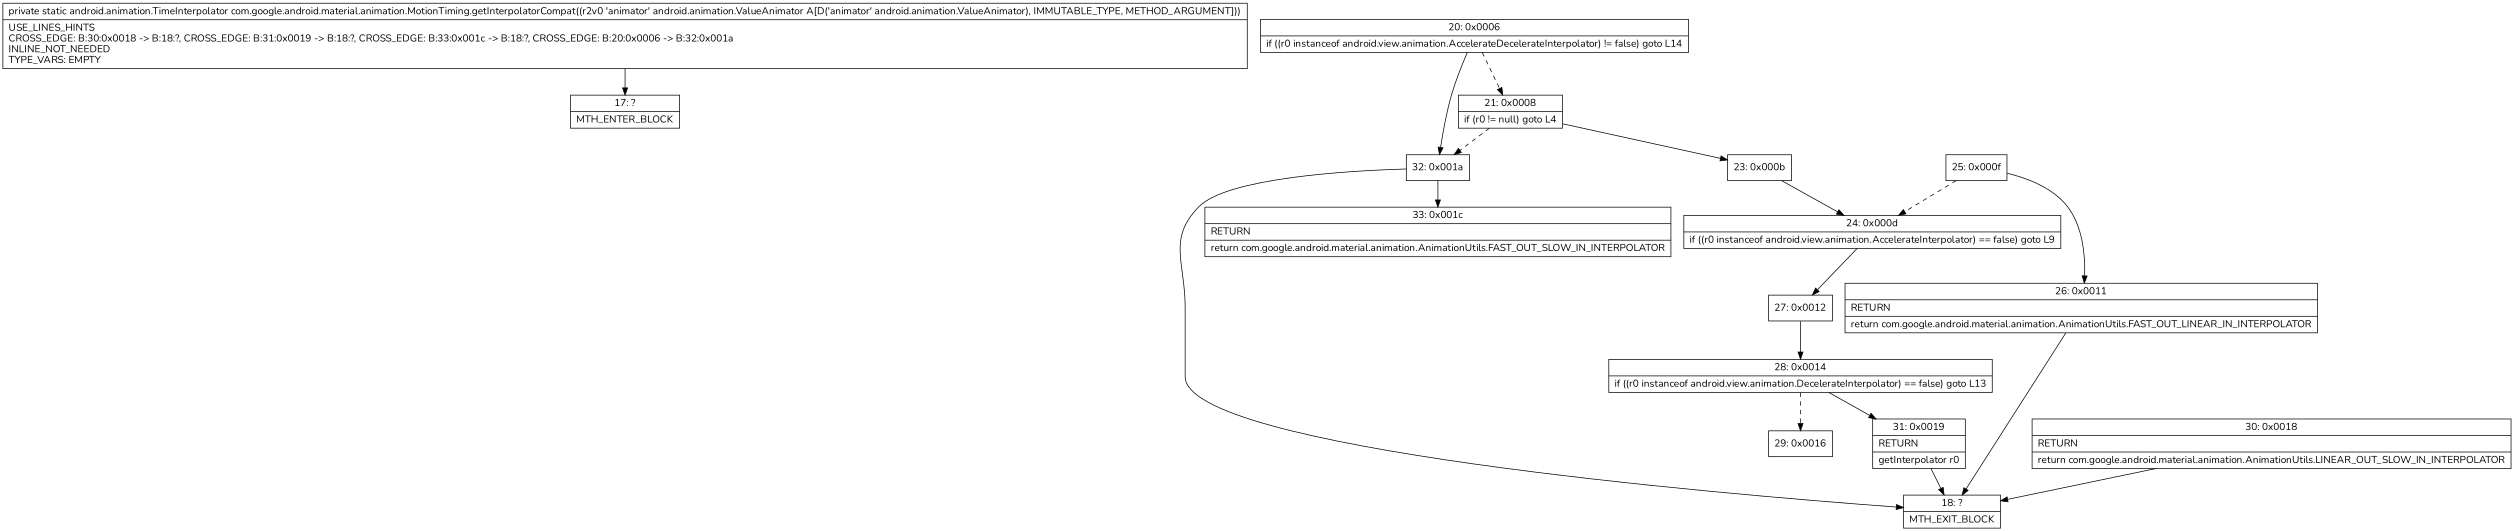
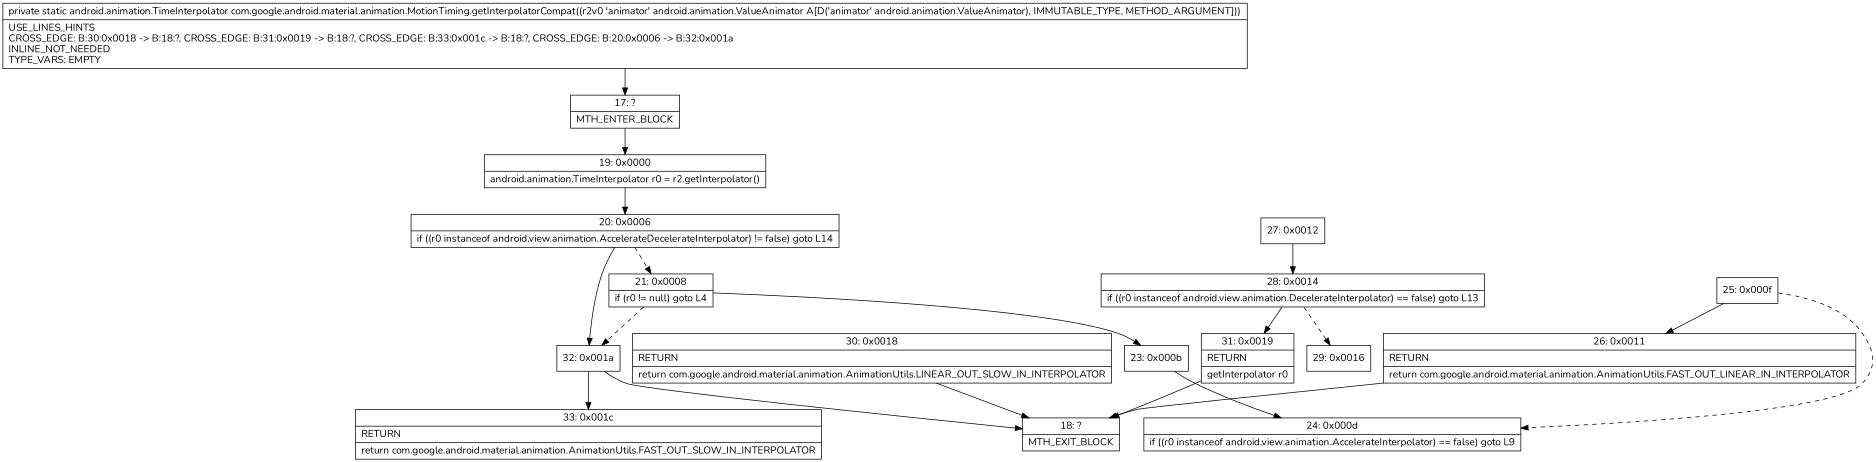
  digraph {
    fontname=Nunito
    node [fontname=Nunito shape=record]
    edge [fontname=Nunito]
    n1 [label="{17\:\ ?|MTH_ENTER_BLOCK\l}"]
+   n2 [label="{19\:\ 0x0000|android.animation.TimeInterpolator r0 = r2.getInterpolator()\l}"]
    n3 [label="{20\:\ 0x0006|if ((r0 instanceof android.view.animation.AccelerateDecelerateInterpolator) != false) goto L14\l}"]
    n4 [label="{21\:\ 0x0008|if (r0 != null) goto L4\l}"]
    n5 [label="{32\:\ 0x001a}"]
    n6 [label="{23\:\ 0x000b}"]
    n7 [label="{18\:\ ?|MTH_EXIT_BLOCK\l}"]
    n8 [label="{33\:\ 0x001c|RETURN\l|return com.google.android.material.animation.AnimationUtils.FAST_OUT_SLOW_IN_INTERPOLATOR\l}"]
    n9 [label="{24\:\ 0x000d|if ((r0 instanceof android.view.animation.AccelerateInterpolator) == false) goto L9\l}"]
    n10 [label="{27\:\ 0x0012}"]
    n11 [label="{25\:\ 0x000f}"]
    n12 [label="{26\:\ 0x0011|RETURN\l|return com.google.android.material.animation.AnimationUtils.FAST_OUT_LINEAR_IN_INTERPOLATOR\l}"]
    n13 [label="{28\:\ 0x0014|if ((r0 instanceof android.view.animation.DecelerateInterpolator) == false) goto L13\l}"]
    n14 [label="{29\:\ 0x0016}"]
    n15 [label="{31\:\ 0x0019|RETURN\l|getInterpolator r0\l}"]
    n16 [label="{30\:\ 0x0018|RETURN\l|return com.google.android.material.animation.AnimationUtils.LINEAR_OUT_SLOW_IN_INTERPOLATOR\l}"]
    n17 [label="{private static android.animation.TimeInterpolator com.google.android.material.animation.MotionTiming.getInterpolatorCompat((r2v0 'animator' android.animation.ValueAnimator A[D('animator' android.animation.ValueAnimator), IMMUTABLE_TYPE, METHOD_ARGUMENT]))  | USE_LINES_HINTS\lCROSS_EDGE: B:30:0x0018 \-\> B:18:?, CROSS_EDGE: B:31:0x0019 \-\> B:18:?, CROSS_EDGE: B:33:0x001c \-\> B:18:?, CROSS_EDGE: B:20:0x0006 \-\> B:32:0x001a\lINLINE_NOT_NEEDED\lTYPE_VARS: EMPTY\l}"]
+   n1 -> n2
+   n2 -> n3
    n3 -> n4 [style=dashed]
    n3 -> n5
    n4 -> n5 [style=dashed]
    n4 -> n6
    n5 -> n7
    n5 -> n8
    n6 -> n9
-   n9 -> n10
    n10 -> n13
    n11 -> n9 [style=dashed]
    n11 -> n12
    n12 -> n7
    n13 -> n14 [style=dashed]
    n13 -> n15
    n15 -> n7
    n16 -> n7
    n17 -> n1
  }
